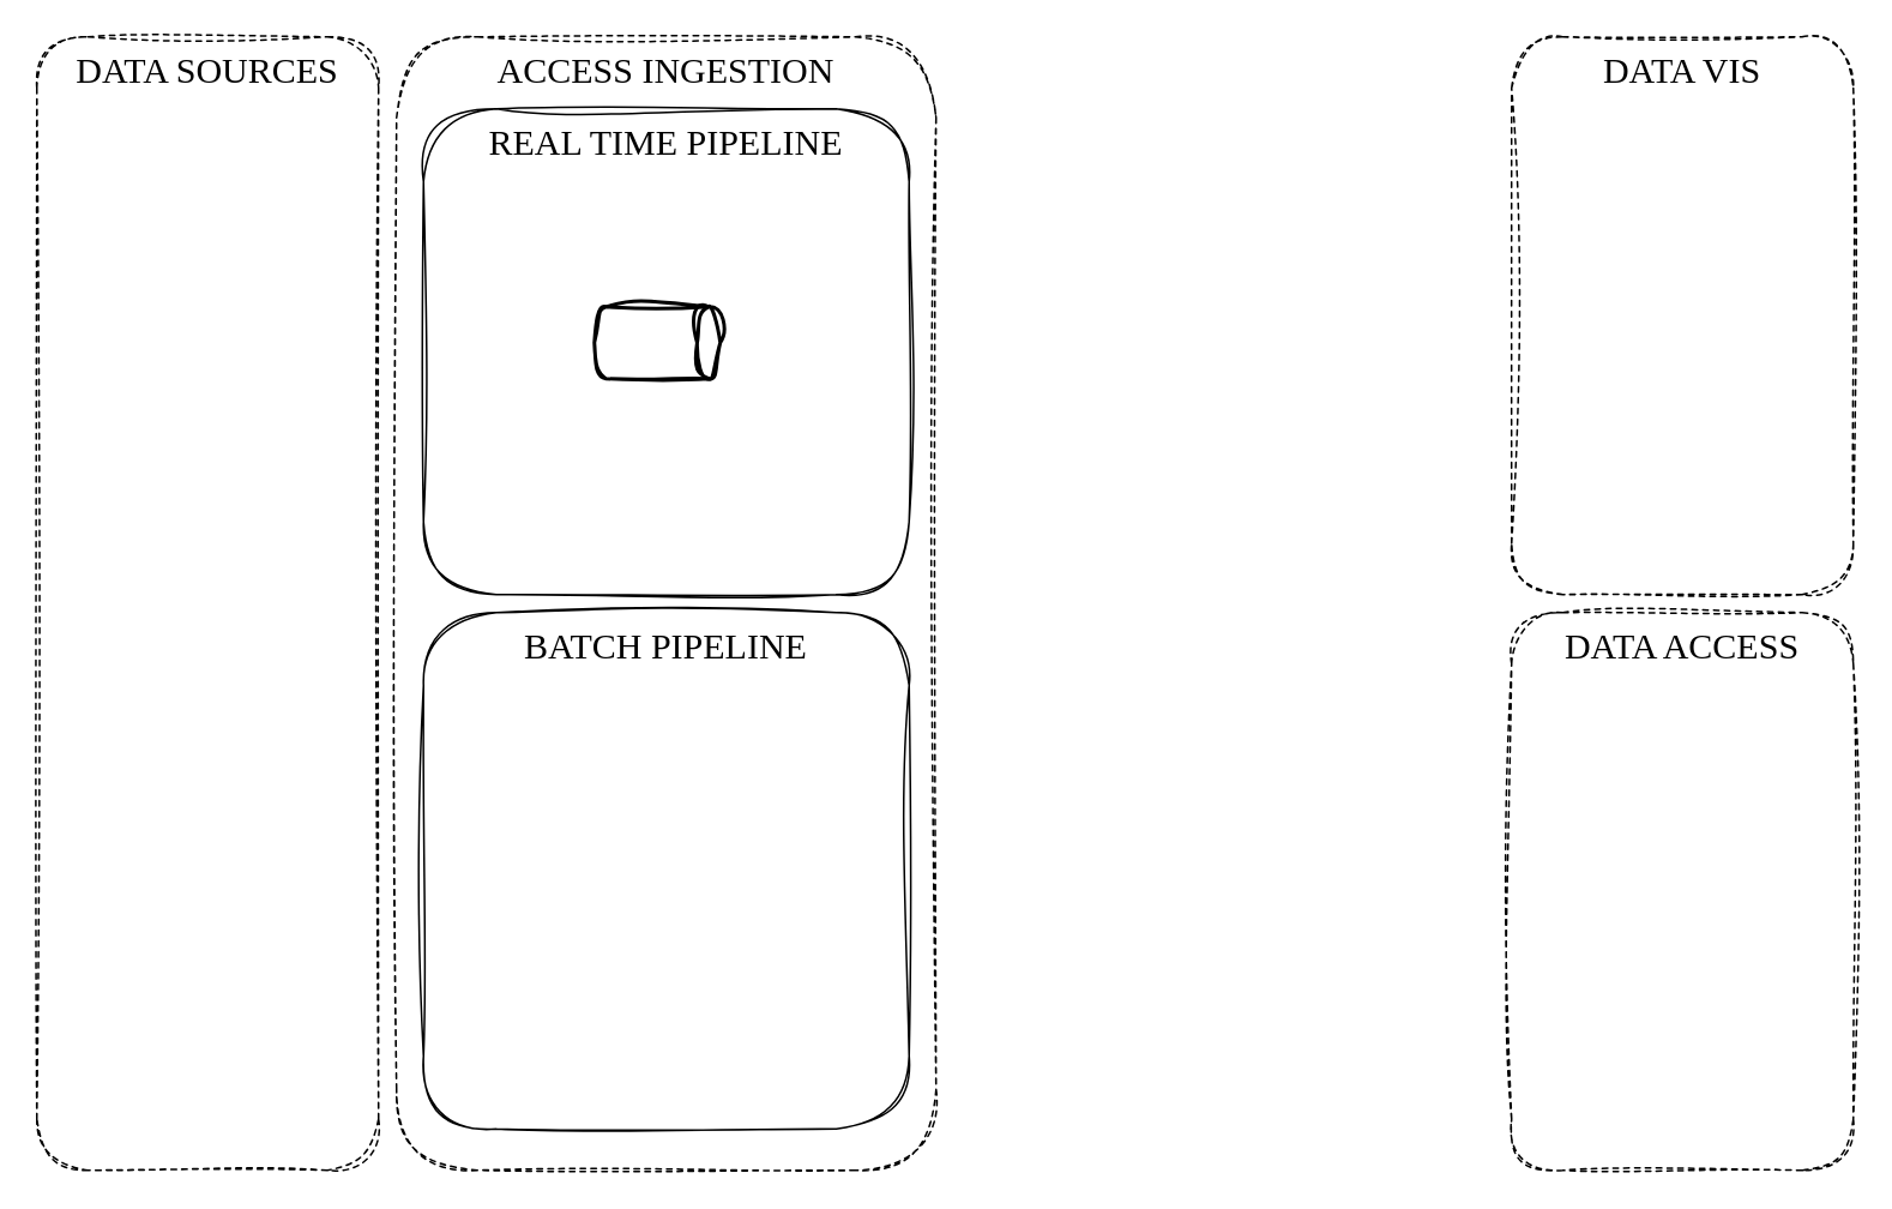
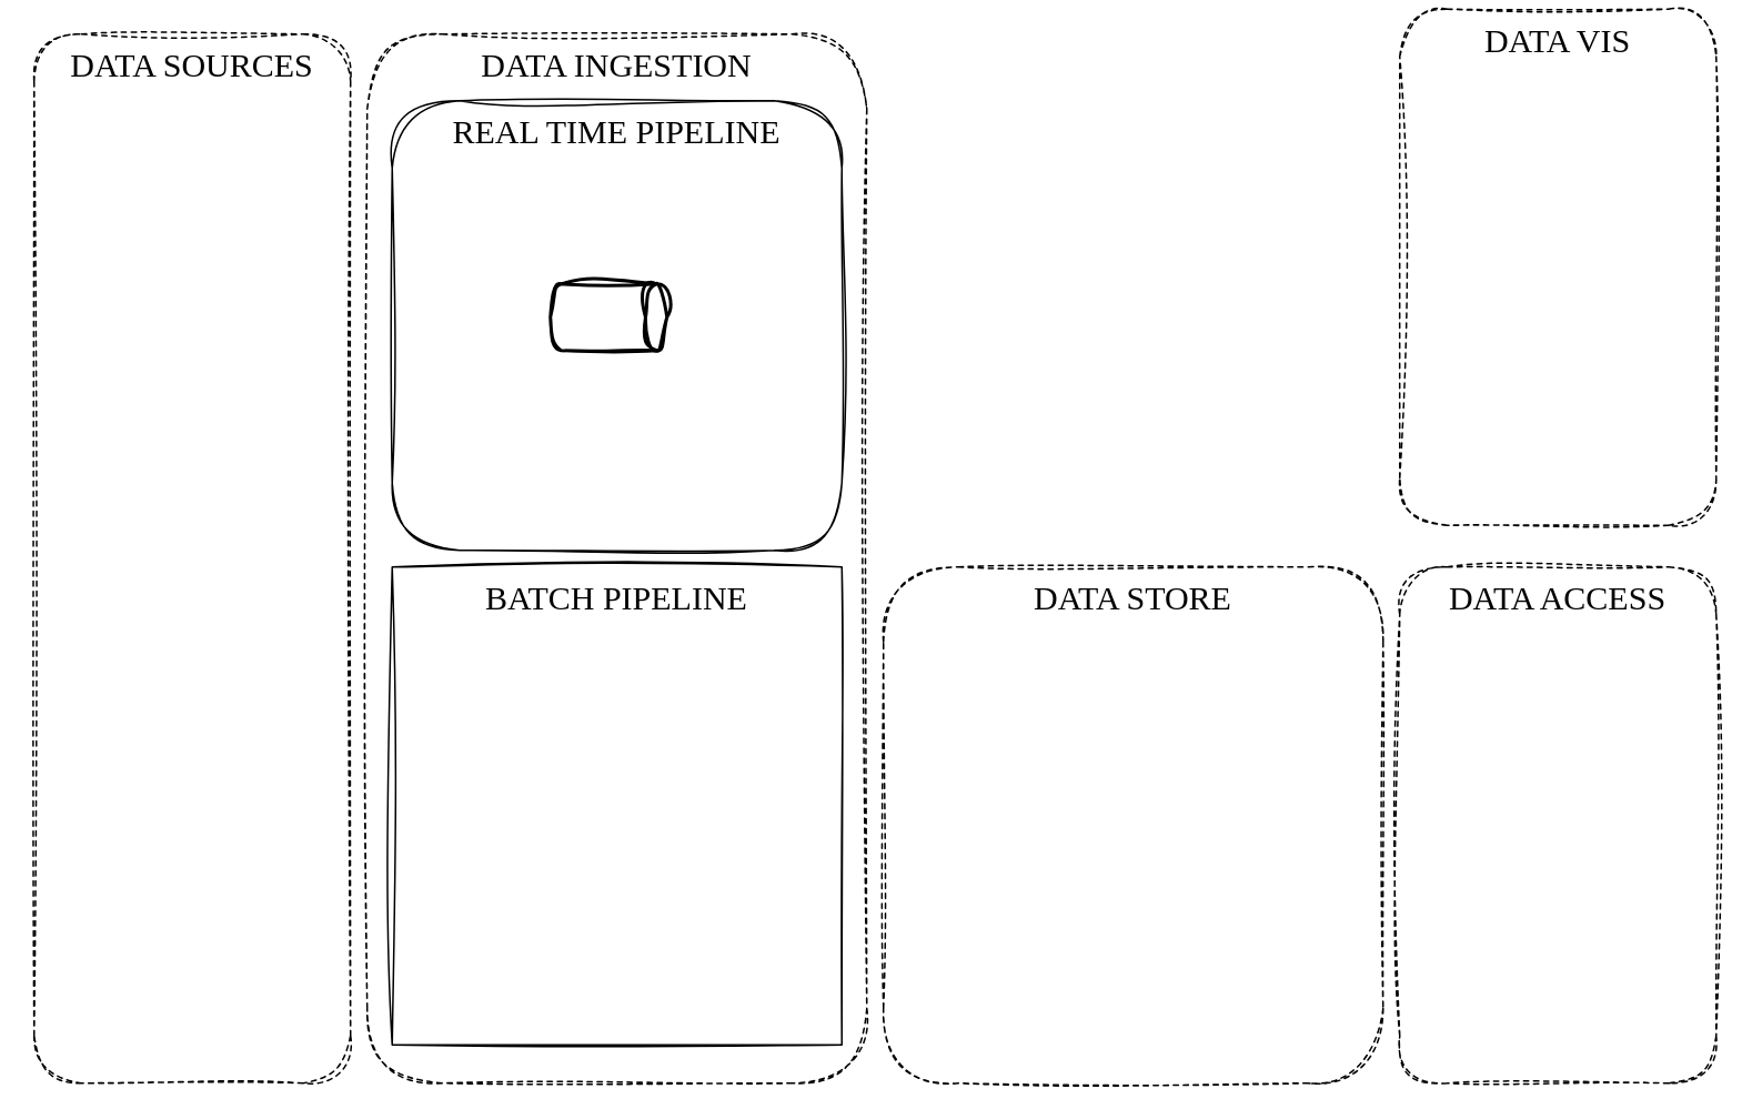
  <mxCell id="0" />
  <mxCell id="1" parent="0" />
  <mxCell id="2" value="" style="strokeWidth=2;html=1;shape=mxgraph.flowchart.direct_data;whiteSpace=wrap;sketch=1;hachureGap=4;jiggle=2;curveFitting=1;fontFamily=Architects Daughter;fontSource=https%3A%2F%2Ffonts.googleapis.com%2Fcss%3Ffamily%3DArchitects%2BDaughter;fontSize=20;" vertex="1" parent="1"><mxGeometry x="330" y="170" width="70" height="40" as="geometry" /></mxCell>
- <mxCell id="3" value="&lt;div style=&quot;text-align: justify;&quot;&gt;&lt;span style=&quot;background-color: initial;&quot;&gt;ACCESS INGESTION&lt;/span&gt;&lt;/div&gt;" style="rounded=1;whiteSpace=wrap;html=1;sketch=1;hachureGap=4;jiggle=2;curveFitting=1;fontFamily=Architects Daughter;fontSource=https%3A%2F%2Ffonts.googleapis.com%2Fcss%3Ffamily%3DArchitects%2BDaughter;fontSize=20;dashed=1;imageVerticalAlign=middle;fillColor=none;horizontal=1;verticalAlign=top;" vertex="1" parent="1"><mxGeometry x="220" y="20" width="300" height="630" as="geometry" /></mxCell>
+ <mxCell id="3" value="&lt;div style=&quot;text-align: justify;&quot;&gt;&lt;span style=&quot;background-color: initial;&quot;&gt;DATA INGESTION&lt;/span&gt;&lt;/div&gt;" style="rounded=1;whiteSpace=wrap;html=1;sketch=1;hachureGap=4;jiggle=2;curveFitting=1;fontFamily=Architects Daughter;fontSource=https%3A%2F%2Ffonts.googleapis.com%2Fcss%3Ffamily%3DArchitects%2BDaughter;fontSize=20;dashed=1;imageVerticalAlign=middle;fillColor=none;horizontal=1;verticalAlign=top;" vertex="1" parent="1"><mxGeometry x="220" y="20" width="300" height="630" as="geometry" /></mxCell>
  <mxCell id="4" value="&lt;div style=&quot;text-align: justify;&quot;&gt;&lt;span style=&quot;background-color: initial;&quot;&gt;DATA SOURCES&lt;/span&gt;&lt;/div&gt;" style="rounded=1;whiteSpace=wrap;html=1;sketch=1;hachureGap=4;jiggle=2;curveFitting=1;fontFamily=Architects Daughter;fontSource=https%3A%2F%2Ffonts.googleapis.com%2Fcss%3Ffamily%3DArchitects%2BDaughter;fontSize=20;dashed=1;imageVerticalAlign=middle;fillColor=none;horizontal=1;verticalAlign=top;" vertex="1" parent="1"><mxGeometry x="20" y="20" width="190" height="630" as="geometry" /></mxCell>
+ <mxCell id="5" value="&lt;div style=&quot;text-align: justify;&quot;&gt;&lt;span style=&quot;background-color: initial;&quot;&gt;DATA STORE&lt;/span&gt;&lt;/div&gt;" style="rounded=1;whiteSpace=wrap;html=1;sketch=1;hachureGap=4;jiggle=2;curveFitting=1;fontFamily=Architects Daughter;fontSource=https%3A%2F%2Ffonts.googleapis.com%2Fcss%3Ffamily%3DArchitects%2BDaughter;fontSize=20;dashed=1;imageVerticalAlign=middle;fillColor=none;horizontal=1;verticalAlign=top;" vertex="1" parent="1"><mxGeometry x="530" y="340" width="300" height="310" as="geometry" /></mxCell>
  <mxCell id="6" value="&lt;div style=&quot;text-align: justify;&quot;&gt;REAL TIME PIPELINE&lt;/div&gt;" style="rounded=1;whiteSpace=wrap;html=1;sketch=1;hachureGap=4;jiggle=2;curveFitting=1;fontFamily=Architects Daughter;fontSource=https%3A%2F%2Ffonts.googleapis.com%2Fcss%3Ffamily%3DArchitects%2BDaughter;fontSize=20;imageVerticalAlign=middle;fillColor=none;horizontal=1;verticalAlign=top;" vertex="1" parent="1"><mxGeometry x="235" y="60" width="270" height="270" as="geometry" /></mxCell>
- <mxCell id="7" value="&lt;div style=&quot;text-align: justify;&quot;&gt;BATCH PIPELINE&lt;/div&gt;" style="rounded=1;whiteSpace=wrap;html=1;sketch=1;hachureGap=4;jiggle=2;curveFitting=1;fontFamily=Architects Daughter;fontSource=https%3A%2F%2Ffonts.googleapis.com%2Fcss%3Ffamily%3DArchitects%2BDaughter;fontSize=20;imageVerticalAlign=middle;fillColor=none;horizontal=1;verticalAlign=top;" vertex="1" parent="1"><mxGeometry x="235" y="340" width="270" height="287" as="geometry" /></mxCell>
- <mxCell id="8" value="&lt;div style=&quot;text-align: justify;&quot;&gt;&lt;span style=&quot;background-color: initial;&quot;&gt;DATA VIS&lt;/span&gt;&lt;/div&gt;" style="rounded=1;whiteSpace=wrap;html=1;sketch=1;hachureGap=4;jiggle=2;curveFitting=1;fontFamily=Architects Daughter;fontSource=https%3A%2F%2Ffonts.googleapis.com%2Fcss%3Ffamily%3DArchitects%2BDaughter;fontSize=20;dashed=1;imageVerticalAlign=middle;fillColor=none;horizontal=1;verticalAlign=top;" vertex="1" parent="1"><mxGeometry x="840" y="20" width="190" height="310" as="geometry" /></mxCell>
+ <mxCell id="7" value="&lt;div style=&quot;text-align: justify;&quot;&gt;BATCH PIPELINE&lt;/div&gt;" style="whiteSpace=wrap;html=1;sketch=1;hachureGap=4;jiggle=2;curveFitting=1;fontFamily=Architects Daughter;fontSource=https%3A%2F%2Ffonts.googleapis.com%2Fcss%3Ffamily%3DArchitects%2BDaughter;fontSize=20;imageVerticalAlign=middle;fillColor=none;horizontal=1;verticalAlign=top;rounded=0;" vertex="1" parent="1"><mxGeometry x="235" y="340" width="270" height="287" as="geometry" /></mxCell>
+ <mxCell id="8" value="&lt;div style=&quot;text-align: justify;&quot;&gt;&lt;span style=&quot;background-color: initial;&quot;&gt;DATA VIS&lt;/span&gt;&lt;/div&gt;" style="rounded=1;whiteSpace=wrap;html=1;sketch=1;hachureGap=4;jiggle=2;curveFitting=1;fontFamily=Architects Daughter;fontSource=https%3A%2F%2Ffonts.googleapis.com%2Fcss%3Ffamily%3DArchitects%2BDaughter;fontSize=20;dashed=1;imageVerticalAlign=middle;fillColor=none;horizontal=1;verticalAlign=top;" vertex="1" parent="1"><mxGeometry x="840" y="5" width="190" height="310" as="geometry" /></mxCell>
  <mxCell id="9" value="&lt;div style=&quot;text-align: justify;&quot;&gt;&lt;span style=&quot;background-color: initial;&quot;&gt;DATA ACCESS&lt;/span&gt;&lt;/div&gt;" style="rounded=1;whiteSpace=wrap;html=1;sketch=1;hachureGap=4;jiggle=2;curveFitting=1;fontFamily=Architects Daughter;fontSource=https%3A%2F%2Ffonts.googleapis.com%2Fcss%3Ffamily%3DArchitects%2BDaughter;fontSize=20;dashed=1;imageVerticalAlign=middle;fillColor=none;horizontal=1;verticalAlign=top;" vertex="1" parent="1"><mxGeometry x="840" y="340" width="190" height="310" as="geometry" /></mxCell>
